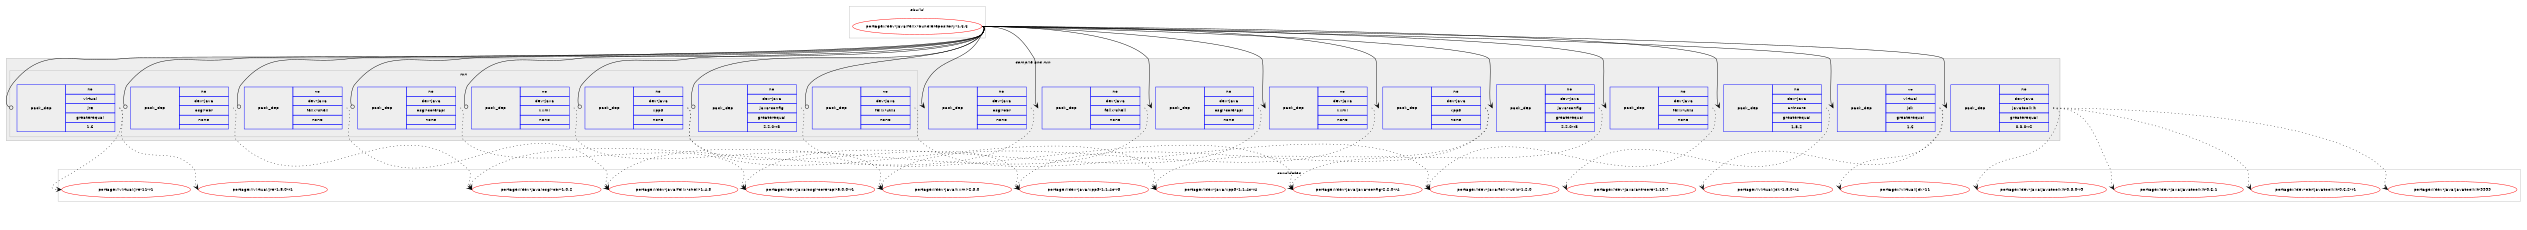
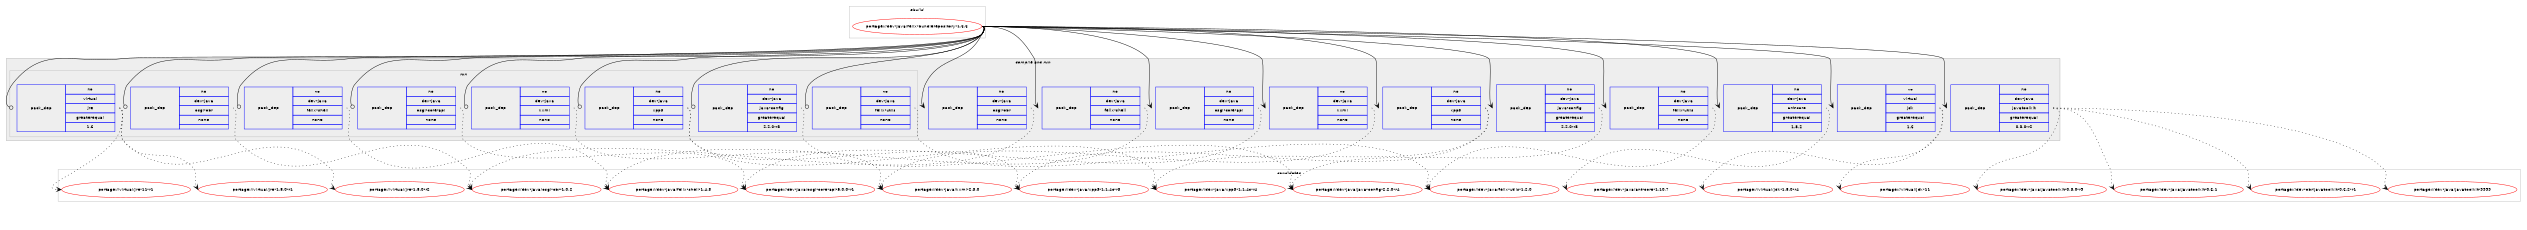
  digraph {
    compound=true
    concentrate=true
    fontname=Helvetica
    fontsize=10
    newrank=true
    rankdir=TB
    ranksep=1.5
    node [color=red fontname=Helvetica fontsize=10]
    edge [arrowhead=vee headport=w style=dotted tailport=e weight=100]
    n1 [label="portage://dev-java/felix-bundlerepository-1.6.6" width=4]
    n2 [color=blue label=<<TABLE BORDER="0" CELLBORDER="1" CELLSPACING="0" CELLPADDING="4" WIDTH="220"><TR><TD ROWSPAN="6" CELLPADDING="30">pack_dep</TD></TR><TR><TD WIDTH="110">no</TD></TR><TR><TD>dev-java</TD></TR><TR><TD>ant-core</TD></TR><TR><TD>greaterequal</TD></TR><TR><TD>1.8.2</TD></TR></TABLE>> shape=none]
    n3 [color=blue label=<<TABLE BORDER="0" CELLBORDER="1" CELLSPACING="0" CELLPADDING="4" WIDTH="220"><TR><TD ROWSPAN="6" CELLPADDING="30">pack_dep</TD></TR><TR><TD WIDTH="110">no</TD></TR><TR><TD>dev-java</TD></TR><TR><TD>felix-shell</TD></TR><TR><TD>none</TD></TR><TR><TD></TD></TR></TABLE>> shape=none]
    n4 [color=blue label=<<TABLE BORDER="0" CELLBORDER="1" CELLSPACING="0" CELLPADDING="4" WIDTH="220"><TR><TD ROWSPAN="6" CELLPADDING="30">pack_dep</TD></TR><TR><TD WIDTH="110">no</TD></TR><TR><TD>dev-java</TD></TR><TR><TD>felix-utils</TD></TR><TR><TD>none</TD></TR><TR><TD></TD></TR></TABLE>> shape=none]
    n5 [color=blue label=<<TABLE BORDER="0" CELLBORDER="1" CELLSPACING="0" CELLPADDING="4" WIDTH="220"><TR><TD ROWSPAN="6" CELLPADDING="30">pack_dep</TD></TR><TR><TD WIDTH="110">no</TD></TR><TR><TD>dev-java</TD></TR><TR><TD>java-config</TD></TR><TR><TD>greaterequal</TD></TR><TR><TD>2.2.0-r3</TD></TR></TABLE>> shape=none]
    n6 [color=blue label=<<TABLE BORDER="0" CELLBORDER="1" CELLSPACING="0" CELLPADDING="4" WIDTH="220"><TR><TD ROWSPAN="6" CELLPADDING="30">pack_dep</TD></TR><TR><TD WIDTH="110">no</TD></TR><TR><TD>dev-java</TD></TR><TR><TD>javatoolkit</TD></TR><TR><TD>greaterequal</TD></TR><TR><TD>0.3.0-r2</TD></TR></TABLE>> shape=none]
    n7 [color=blue label=<<TABLE BORDER="0" CELLBORDER="1" CELLSPACING="0" CELLPADDING="4" WIDTH="220"><TR><TD ROWSPAN="6" CELLPADDING="30">pack_dep</TD></TR><TR><TD WIDTH="110">no</TD></TR><TR><TD>dev-java</TD></TR><TR><TD>kxml</TD></TR><TR><TD>none</TD></TR><TR><TD></TD></TR></TABLE>> shape=none]
    n8 [color=blue label=<<TABLE BORDER="0" CELLBORDER="1" CELLSPACING="0" CELLPADDING="4" WIDTH="220"><TR><TD ROWSPAN="6" CELLPADDING="30">pack_dep</TD></TR><TR><TD WIDTH="110">no</TD></TR><TR><TD>dev-java</TD></TR><TR><TD>osgi-core-api</TD></TR><TR><TD>none</TD></TR><TR><TD></TD></TR></TABLE>> shape=none]
    n9 [color=blue label=<<TABLE BORDER="0" CELLBORDER="1" CELLSPACING="0" CELLPADDING="4" WIDTH="220"><TR><TD ROWSPAN="6" CELLPADDING="30">pack_dep</TD></TR><TR><TD WIDTH="110">no</TD></TR><TR><TD>dev-java</TD></TR><TR><TD>osgi-obr</TD></TR><TR><TD>none</TD></TR><TR><TD></TD></TR></TABLE>> shape=none]
    n10 [color=blue label=<<TABLE BORDER="0" CELLBORDER="1" CELLSPACING="0" CELLPADDING="4" WIDTH="220"><TR><TD ROWSPAN="6" CELLPADDING="30">pack_dep</TD></TR><TR><TD WIDTH="110">no</TD></TR><TR><TD>dev-java</TD></TR><TR><TD>xpp3</TD></TR><TR><TD>none</TD></TR><TR><TD></TD></TR></TABLE>> shape=none]
    n11 [color=blue label=<<TABLE BORDER="0" CELLBORDER="1" CELLSPACING="0" CELLPADDING="4" WIDTH="220"><TR><TD ROWSPAN="6" CELLPADDING="30">pack_dep</TD></TR><TR><TD WIDTH="110">no</TD></TR><TR><TD>virtual</TD></TR><TR><TD>jdk</TD></TR><TR><TD>greaterequal</TD></TR><TR><TD>1.6</TD></TR></TABLE>> shape=none]
    n12 [color=blue label=<<TABLE BORDER="0" CELLBORDER="1" CELLSPACING="0" CELLPADDING="4" WIDTH="220"><TR><TD ROWSPAN="6" CELLPADDING="30">pack_dep</TD></TR><TR><TD WIDTH="110">no</TD></TR><TR><TD>dev-java</TD></TR><TR><TD>felix-shell</TD></TR><TR><TD>none</TD></TR><TR><TD></TD></TR></TABLE>> shape=none]
    n13 [color=blue label=<<TABLE BORDER="0" CELLBORDER="1" CELLSPACING="0" CELLPADDING="4" WIDTH="220"><TR><TD ROWSPAN="6" CELLPADDING="30">pack_dep</TD></TR><TR><TD WIDTH="110">no</TD></TR><TR><TD>dev-java</TD></TR><TR><TD>felix-utils</TD></TR><TR><TD>none</TD></TR><TR><TD></TD></TR></TABLE>> shape=none]
    n14 [color=blue label=<<TABLE BORDER="0" CELLBORDER="1" CELLSPACING="0" CELLPADDING="4" WIDTH="220"><TR><TD ROWSPAN="6" CELLPADDING="30">pack_dep</TD></TR><TR><TD WIDTH="110">no</TD></TR><TR><TD>dev-java</TD></TR><TR><TD>java-config</TD></TR><TR><TD>greaterequal</TD></TR><TR><TD>2.2.0-r3</TD></TR></TABLE>> shape=none]
    n15 [color=blue label=<<TABLE BORDER="0" CELLBORDER="1" CELLSPACING="0" CELLPADDING="4" WIDTH="220"><TR><TD ROWSPAN="6" CELLPADDING="30">pack_dep</TD></TR><TR><TD WIDTH="110">no</TD></TR><TR><TD>dev-java</TD></TR><TR><TD>kxml</TD></TR><TR><TD>none</TD></TR><TR><TD></TD></TR></TABLE>> shape=none]
    n16 [color=blue label=<<TABLE BORDER="0" CELLBORDER="1" CELLSPACING="0" CELLPADDING="4" WIDTH="220"><TR><TD ROWSPAN="6" CELLPADDING="30">pack_dep</TD></TR><TR><TD WIDTH="110">no</TD></TR><TR><TD>dev-java</TD></TR><TR><TD>osgi-core-api</TD></TR><TR><TD>none</TD></TR><TR><TD></TD></TR></TABLE>> shape=none]
    n17 [color=blue label=<<TABLE BORDER="0" CELLBORDER="1" CELLSPACING="0" CELLPADDING="4" WIDTH="220"><TR><TD ROWSPAN="6" CELLPADDING="30">pack_dep</TD></TR><TR><TD WIDTH="110">no</TD></TR><TR><TD>dev-java</TD></TR><TR><TD>osgi-obr</TD></TR><TR><TD>none</TD></TR><TR><TD></TD></TR></TABLE>> shape=none]
    n18 [color=blue label=<<TABLE BORDER="0" CELLBORDER="1" CELLSPACING="0" CELLPADDING="4" WIDTH="220"><TR><TD ROWSPAN="6" CELLPADDING="30">pack_dep</TD></TR><TR><TD WIDTH="110">no</TD></TR><TR><TD>dev-java</TD></TR><TR><TD>xpp3</TD></TR><TR><TD>none</TD></TR><TR><TD></TD></TR></TABLE>> shape=none]
    n19 [color=blue label=<<TABLE BORDER="0" CELLBORDER="1" CELLSPACING="0" CELLPADDING="4" WIDTH="220"><TR><TD ROWSPAN="6" CELLPADDING="30">pack_dep</TD></TR><TR><TD WIDTH="110">no</TD></TR><TR><TD>virtual</TD></TR><TR><TD>jre</TD></TR><TR><TD>greaterequal</TD></TR><TR><TD>1.6</TD></TR></TABLE>> shape=none]
    n20 [label="portage://dev-java/felix-shell-1.4.3" width=4]
    n21 [label="portage://dev-java/ant-core-1.10.7" width=4]
    n22 [label="portage://dev-java/felix-utils-1.2.0" width=4]
    n23 [label="portage://dev-java/java-config-2.2.0-r4" width=4]
    n24 [label="portage://dev-java/javatoolkit-9999" width=4]
    n25 [label="portage://dev-obr/javatoolkit-0.6.2-r1" width=4]
    n26 [label="portage://dev-java/javatoolkit-0.6.1" width=4]
    n27 [label="portage://dev-java/javatoolkit-0.3.0-r9" width=4]
    n28 [label="portage://dev-java/kxml-2.3.0" width=4]
    n29 [label="portage://dev-java/osgi-core-api-5.0.0-r1" width=4]
    n30 [label="portage://dev-java/osgi-obr-1.0.2" width=4]
    n31 [label="portage://dev-java/xpp3-1.1.4c-r4" width=4]
    n32 [label="portage://dev-java/xpp3-1.1.4c-r3" width=4]
    n33 [label="portage://virtual/jdk-11" width=4]
    n34 [label="portage://virtual/jdk-1.8.0-r4" width=4]
    n35 [label="portage://virtual/jre-11-r1" width=4]
+   n36 [label="portage://virtual/jre-1.8.0-r2" width=4]
    n37 [label="portage://virtual/jre-1.8.0-r1" width=4]
    subgraph cluster_1 {
      color=gray
      label=<<i>ebuild</i>>
      n1
    }
    subgraph cluster_2 {
      color=gray
      label=<<i>dependencies</i>>
      subgraph cluster_3 {
        color=gray
        fillcolor="#eeeeee"
        label=<<i>compile</i>>
        style=filled
        subgraph sub_4 {
          color=gray
          fillcolor="#eeeeee"
          label=<<i>compile</i>>
          style=filled
          n2
        }
        subgraph sub_5 {
          color=gray
          fillcolor="#eeeeee"
          label=<<i>compile</i>>
          style=filled
          n3
        }
        subgraph sub_6 {
          color=gray
          fillcolor="#eeeeee"
          label=<<i>compile</i>>
          style=filled
          n4
        }
        subgraph sub_7 {
          color=gray
          fillcolor="#eeeeee"
          label=<<i>compile</i>>
          style=filled
          n5
        }
        subgraph sub_8 {
          color=gray
          fillcolor="#eeeeee"
          label=<<i>compile</i>>
          style=filled
          n6
        }
        subgraph sub_9 {
          color=gray
          fillcolor="#eeeeee"
          label=<<i>compile</i>>
          style=filled
          n7
        }
        subgraph sub_10 {
          color=gray
          fillcolor="#eeeeee"
          label=<<i>compile</i>>
          style=filled
          n8
        }
        subgraph sub_11 {
          color=gray
          fillcolor="#eeeeee"
          label=<<i>compile</i>>
          style=filled
          n9
        }
        subgraph sub_12 {
          color=gray
          fillcolor="#eeeeee"
          label=<<i>compile</i>>
          style=filled
          n10
        }
        subgraph sub_13 {
          color=gray
          fillcolor="#eeeeee"
          label=<<i>compile</i>>
          style=filled
          n11
        }
      }
      subgraph cluster_14 {
        color=gray
        fillcolor="#eeeeee"
        label=<<i>compile and run</i>>
        style=filled
      }
      subgraph cluster_15 {
        color=gray
        fillcolor="#eeeeee"
        label=<<i>run</i>>
        style=filled
        subgraph sub_16 {
          color=gray
          fillcolor="#eeeeee"
          label=<<i>run</i>>
          style=filled
          n12
        }
        subgraph sub_17 {
          color=gray
          fillcolor="#eeeeee"
          label=<<i>run</i>>
          style=filled
          n13
        }
        subgraph sub_18 {
          color=gray
          fillcolor="#eeeeee"
          label=<<i>run</i>>
          style=filled
          n14
        }
        subgraph sub_19 {
          color=gray
          fillcolor="#eeeeee"
          label=<<i>run</i>>
          style=filled
          n15
        }
        subgraph sub_20 {
          color=gray
          fillcolor="#eeeeee"
          label=<<i>run</i>>
          style=filled
          n16
        }
        subgraph sub_21 {
          color=gray
          fillcolor="#eeeeee"
          label=<<i>run</i>>
          style=filled
          n17
        }
        subgraph sub_22 {
          color=gray
          fillcolor="#eeeeee"
          label=<<i>run</i>>
          style=filled
          n18
        }
        subgraph sub_23 {
          color=gray
          fillcolor="#eeeeee"
          label=<<i>run</i>>
          style=filled
          n19
        }
      }
    }
    subgraph cluster_24 {
      color=gray
      label=<<i>candidates</i>>
      rank=same
      subgraph sub_25 {
        color=black
        label=<<i>candidates</i>>
        nodesep=1
        rank=same
        n20
      }
      subgraph sub_26 {
        color=black
        label=<<i>candidates</i>>
        nodesep=1
        rank=same
        n21
      }
      subgraph sub_27 {
        color=black
        label=<<i>candidates</i>>
        nodesep=1
        rank=same
        n22
      }
      subgraph sub_28 {
        color=black
        label=<<i>candidates</i>>
        nodesep=1
        rank=same
        n23
      }
      subgraph sub_29 {
        color=black
        label=<<i>candidates</i>>
        nodesep=1
        rank=same
        n24
        n25
        n26
        n27
      }
      subgraph sub_30 {
        color=black
        label=<<i>candidates</i>>
        nodesep=1
        rank=same
        n28
      }
      subgraph sub_31 {
        color=black
        label=<<i>candidates</i>>
        nodesep=1
        rank=same
        n29
      }
      subgraph sub_32 {
        color=black
        label=<<i>candidates</i>>
        nodesep=1
        rank=same
        n30
      }
      subgraph sub_33 {
        color=black
        label=<<i>candidates</i>>
        nodesep=1
        rank=same
        n31
        n32
      }
      subgraph sub_34 {
        color=black
        label=<<i>candidates</i>>
        nodesep=1
        rank=same
        n33
        n34
      }
      subgraph sub_35 {
        color=black
        label=<<i>candidates</i>>
        nodesep=1
        rank=same
        n20
      }
      subgraph sub_36 {
        color=black
        label=<<i>candidates</i>>
        nodesep=1
        rank=same
        n22
      }
      subgraph sub_37 {
        color=black
        label=<<i>candidates</i>>
        nodesep=1
        rank=same
        n23
      }
      subgraph sub_38 {
        color=black
        label=<<i>candidates</i>>
        nodesep=1
        rank=same
        n28
      }
      subgraph sub_39 {
        color=black
        label=<<i>candidates</i>>
        nodesep=1
        rank=same
        n29
      }
      subgraph sub_40 {
        color=black
        label=<<i>candidates</i>>
        nodesep=1
        rank=same
        n30
      }
      subgraph sub_41 {
        color=black
        label=<<i>candidates</i>>
        nodesep=1
        rank=same
        n31
        n32
      }
      subgraph sub_42 {
        color=black
        label=<<i>candidates</i>>
        nodesep=1
        rank=same
        n35
+       n36
        n37
      }
    }
    n1 -> n2 [style=solid weight=20]
    n1 -> n3 [style=solid weight=20]
    n1 -> n4 [style=solid weight=20]
    n1 -> n5 [style=solid weight=20]
    n1 -> n6 [style=solid weight=20]
    n1 -> n7 [style=solid weight=20]
    n1 -> n8 [style=solid weight=20]
    n1 -> n9 [style=solid weight=20]
    n1 -> n10 [style=solid weight=20]
    n1 -> n11 [style=solid weight=20]
    n1 -> n12 [arrowhead=odot style=solid weight=20]
    n1 -> n13 [arrowhead=odot style=solid weight=20]
    n1 -> n14 [arrowhead=odot style=solid weight=20]
    n1 -> n15 [arrowhead=odot style=solid weight=20]
    n1 -> n16 [arrowhead=odot style=solid weight=20]
    n1 -> n17 [arrowhead=odot style=solid weight=20]
    n1 -> n18 [arrowhead=odot style=solid weight=20]
    n1 -> n19 [arrowhead=odot style=solid weight=20]
    n2 -> n21
    n3 -> n20
    n4 -> n22
    n5 -> n23
    n6 -> n24
    n6 -> n25
    n6 -> n26
    n6 -> n27
    n7 -> n28
    n8 -> n29
    n9 -> n30
    n10 -> n31
    n10 -> n32
    n11 -> n33
    n11 -> n34
    n12 -> n20
    n13 -> n22
    n14 -> n23
    n15 -> n28
    n16 -> n29
    n17 -> n30
    n18 -> n31
    n18 -> n32
    n19 -> n35
+   n19 -> n36
    n19 -> n37
  }
